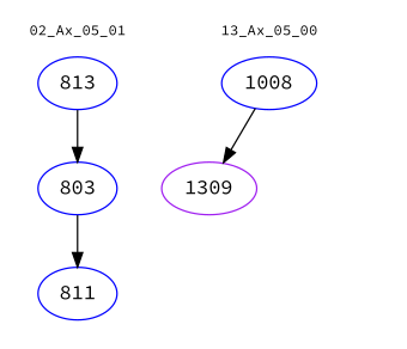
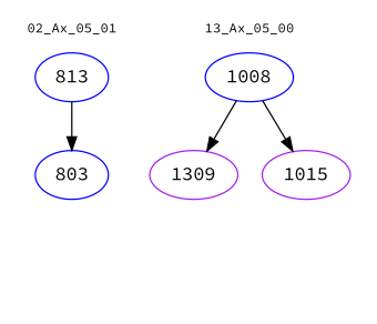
  digraph {
    fontname="Source Code Pro"
    node [color=blue fontname="Source Code Pro"]
    edge [color=black fontname="Source Code Pro"]
    n1 [label=803]
    n2 [label=813]
-   n3 [label=811]
    n4 [label=1008]
    n5 [color=purple label=1309]
+   n6 [color=purple label=1015]
    subgraph cluster_1 {
      color=white
      fontsize=10
      label="02_Ax_05_01"
      n1
      n2
-     n3
    }
    subgraph cluster_2 {
      color=white
      fontsize=10
      label="13_Ax_05_00"
      n4
      n5
+     n6
    }
-   n1 -> n3
    n2 -> n1
    n4 -> n5
+   n4 -> n6
  }
